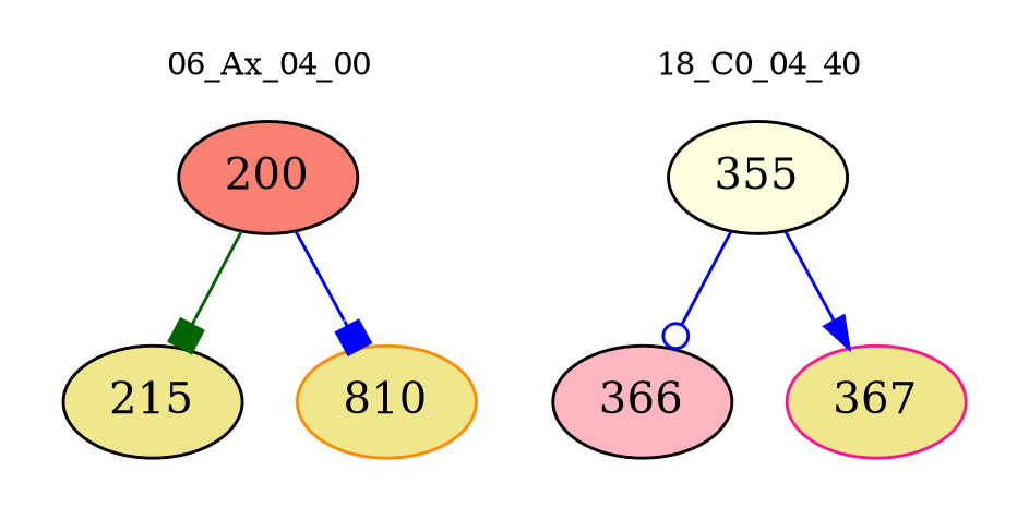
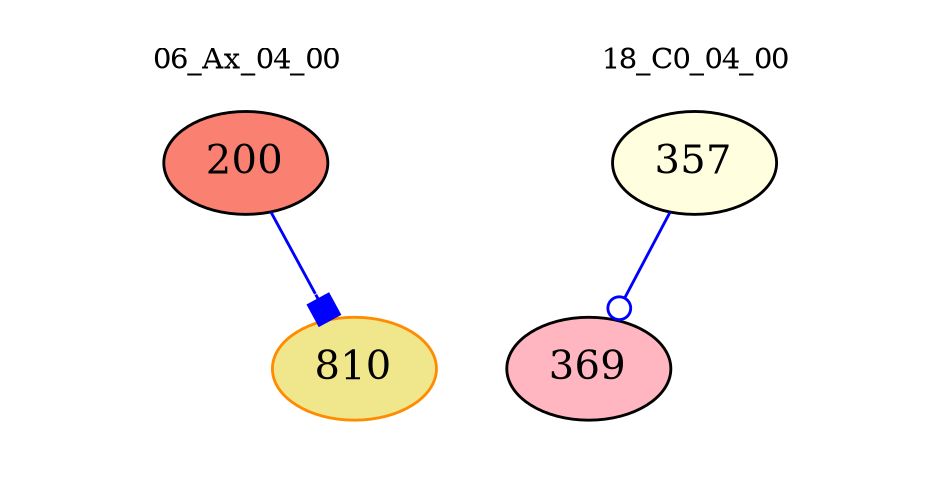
  digraph {
    node [color=black fillcolor=khaki style=filled]
    edge [arrowhead=box color=blue]
    n1 [fillcolor=salmon label=200]
-   n2 [label=215]
    n3 [color=darkorange label=810]
-   n4 [fillcolor=lightyellow label=355]
-   n5 [fillcolor=lightpink label=366]
-   n6 [color=deeppink label=367]
+   n4 [fillcolor=lightyellow label=357]
+   n5 [fillcolor=lightpink label=369]
    subgraph cluster_1 {
      color=white
      fontsize=10
      label="06_Ax_04_00"
      n1
-     n2
      n3
    }
    subgraph cluster_2 {
      color=white
      fontsize=10
-     label="18_C0_04_40"
+     label="18_C0_04_00"
      n4
      n5
-     n6
    }
-   n1 -> n2 [color=darkgreen]
    n1 -> n3
    n4 -> n5 [arrowhead=odot]
-   n4 -> n6 [arrowhead=normal]
  }
